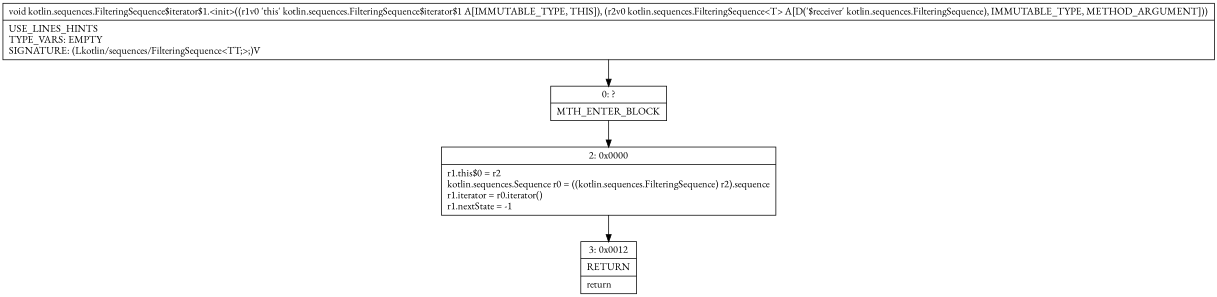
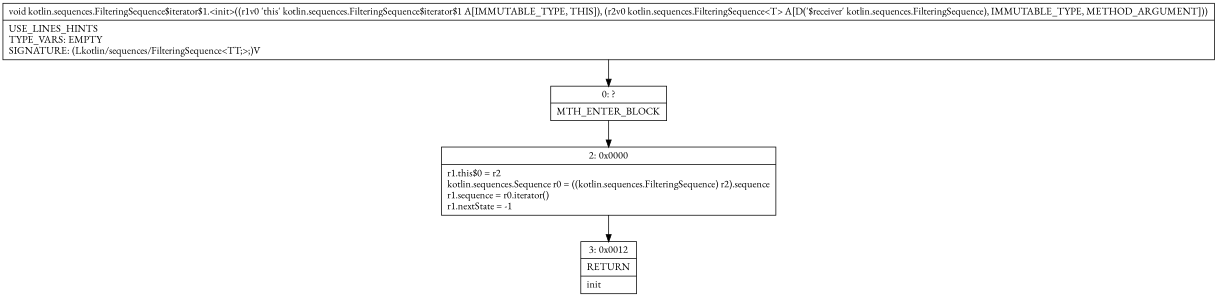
  digraph {
    fontname="EB Garamond"
    node [fontname="EB Garamond" shape=record]
    edge [fontname="EB Garamond"]
    n1 [label="{0\:\ ?|MTH_ENTER_BLOCK\l}"]
-   n2 [label="{2\:\ 0x0000|r1.this$0 = r2\lkotlin.sequences.Sequence r0 = ((kotlin.sequences.FilteringSequence) r2).sequence\lr1.iterator = r0.iterator()\lr1.nextState = \-1\l}"]
-   n3 [label="{3\:\ 0x0012|RETURN\l|return\l}"]
+   n2 [label="{2\:\ 0x0000|r1.this$0 = r2\lkotlin.sequences.Sequence r0 = ((kotlin.sequences.FilteringSequence) r2).sequence\lr1.sequence = r0.iterator()\lr1.nextState = \-1\l}"]
+   n3 [label="{3\:\ 0x0012|RETURN\l|init\l}"]
    n4 [label="{void kotlin.sequences.FilteringSequence$iterator$1.\<init\>((r1v0 'this' kotlin.sequences.FilteringSequence$iterator$1 A[IMMUTABLE_TYPE, THIS]), (r2v0 kotlin.sequences.FilteringSequence\<T\> A[D('$receiver' kotlin.sequences.FilteringSequence), IMMUTABLE_TYPE, METHOD_ARGUMENT]))  | USE_LINES_HINTS\lTYPE_VARS: EMPTY\lSIGNATURE: (Lkotlin\/sequences\/FilteringSequence\<TT;\>;)V\l}"]
    n1 -> n2
    n2 -> n3
    n4 -> n1
  }
